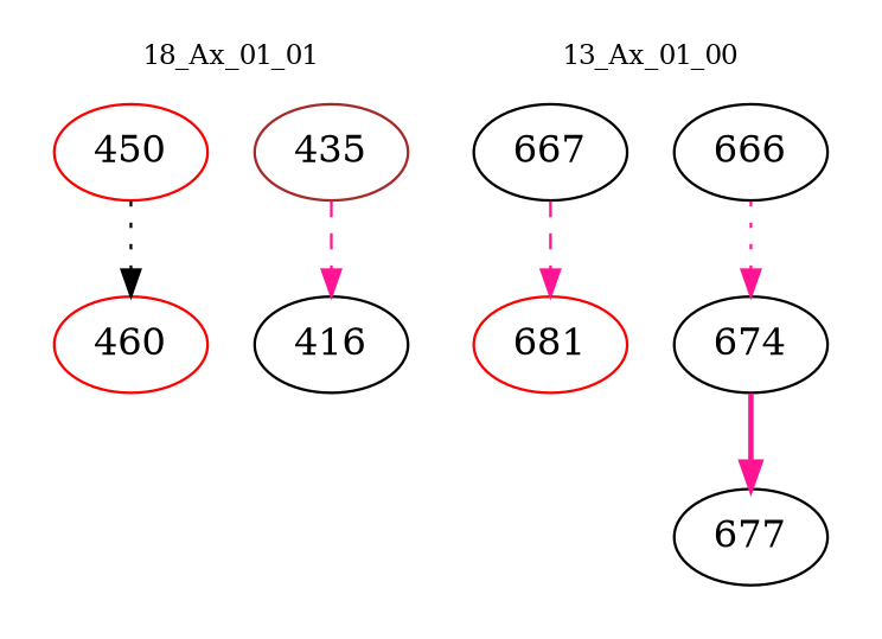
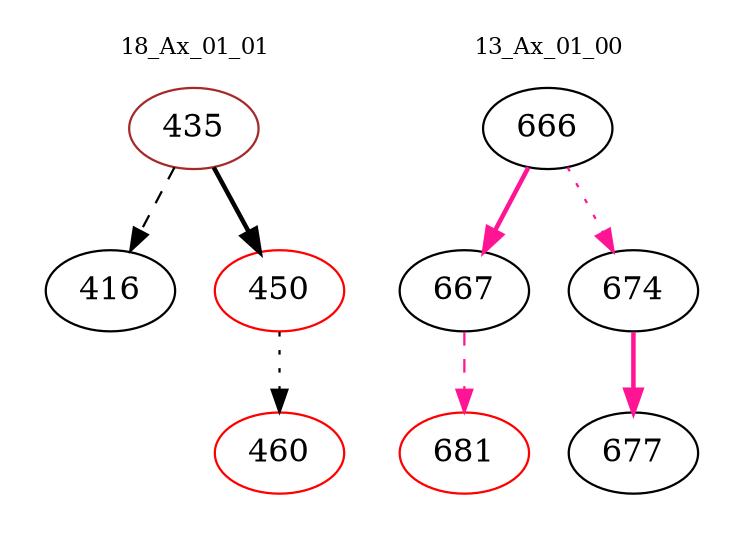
  digraph {
    node [color=black]
    edge [color=deeppink style=bold]
    n1 [color=brown label=435]
    n2 [label=416]
    n3 [color=red label=450]
    n4 [color=red label=460]
    n5 [label=666]
    n6 [label=667]
    n7 [label=674]
    n8 [color=red label=681]
    n9 [label=677]
    subgraph cluster_1 {
      color=white
      fontsize=10
      label="18_Ax_01_01"
      n1
      n2
      n3
      n4
    }
    subgraph cluster_2 {
      color=white
      fontsize=10
      label="13_Ax_01_00"
      n5
      n6
      n7
      n8
      n9
    }
-   n1 -> n2 [style=dashed]
+   n1 -> n2 [color=black style=dashed]
+   n1 -> n3 [color=black]
    n3 -> n4 [color=black style=dotted]
+   n5 -> n6
    n5 -> n7 [style=dotted]
    n6 -> n8 [style=dashed]
    n7 -> n9
  }
